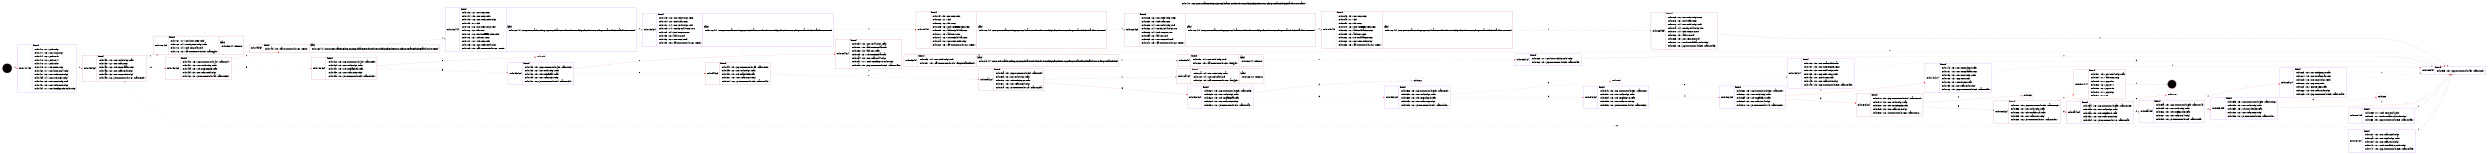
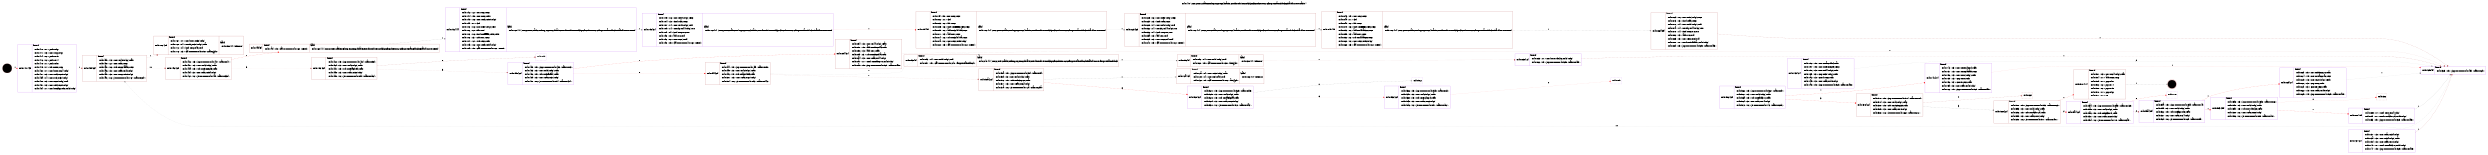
  digraph {
    label="0x401470 (/mnt/c/Users/mathe/Desktop/tcc/POCII/binaries/extr_linuxdriversmtdchipscfi_cmdset_0002.c_fixup_use_atmel_lock_Final-ollvm.out::main(0))"
    labelloc=t
    rankdir=LR
    node [color=brown shape=record]
    edge [arrowhead=box color=red style=dashed]
    Entry [fillcolor=black height=0.3 shape=circle style=filled width=0.3]
    n2 [color=purple label="{\n     0x401470 [43]\l\n     | [instrs]\l\n     &nbsp;&nbsp;0x401470 \<+1\>: push %rbp\l\n     &nbsp;&nbsp;0x401471 \<+3\>: mov %rsp,%rbp\l\n     &nbsp;&nbsp;0x401474 \<+2\>: push %r15\l\n     &nbsp;&nbsp;0x401476 \<+2\>: push %r14\l\n     &nbsp;&nbsp;0x401478 \<+1\>: push %rbx\l\n     &nbsp;&nbsp;0x401479 \<+7\>: sub $0x88,%rsp\l\n     &nbsp;&nbsp;0x401480 \<+7\>: movl $0x0,-0x24(%rbp)\l\n     &nbsp;&nbsp;0x401487 \<+3\>: mov %edi,-0x28(%rbp)\l\n     &nbsp;&nbsp;0x40148a \<+4\>: mov %rsi,-0x30(%rbp)\l\n     &nbsp;&nbsp;0x40148e \<+3\>: mov -0x28(%rbp),%edi\l\n     &nbsp;&nbsp;0x401491 \<+3\>: mov %edi,-0x20(%rbp)\l\n     &nbsp;&nbsp;0x401494 \<+7\>: movl $0x5f6210d8,-0x48(%rbp)\l\n  }"]
    n3 [label="{\n     0x40149b [23]\l\n     | [instrs]\l\n     &nbsp;&nbsp;0x40149b \<+3\>: mov -0x48(%rbp),%eax\l\n     &nbsp;&nbsp;0x40149e \<+2\>: mov %eax,%ecx\l\n     &nbsp;&nbsp;0x4014a0 \<+6\>: sub $0x861aeabb,%ecx\l\n     &nbsp;&nbsp;0x4014a6 \<+3\>: mov %eax,-0x4c(%rbp)\l\n     &nbsp;&nbsp;0x4014a9 \<+3\>: mov %ecx,-0x50(%rbp)\l\n     &nbsp;&nbsp;0x4014ac \<+6\>: je 0000000000401767 \<main+0x2f7\>\l\n  }"]
    n4 [label="{\n     0x401767 [20]\l\n     | [instrs]\l\n     &nbsp;&nbsp;0x401767 \<+7\>: movl $0x1,-0x38(%rbp)\l\n     &nbsp;&nbsp;0x40176e \<+4\>: movslq -0x38(%rbp),%rax\l\n     &nbsp;&nbsp;0x401772 \<+4\>: imul $0xc,%rax,%rdi\l\n     &nbsp;&nbsp;0x401776 \<+5\>: call 0000000000401050 \<malloc@plt\>\l\n     | [calls]\l\n     &nbsp;&nbsp;0x401050 \{1\} (unknown)\l\n  }"]
    n5 [label="{\n     0x4014b2 [22]\l\n     | [instrs]\l\n     &nbsp;&nbsp;0x4014b2 \<+5\>: jmp 00000000004014b7 \<main+0x47\>\l\n     &nbsp;&nbsp;0x4014b7 \<+3\>: mov -0x4c(%rbp),%eax\l\n     &nbsp;&nbsp;0x4014ba \<+5\>: sub $0x9188e2d9,%eax\l\n     &nbsp;&nbsp;0x4014bf \<+3\>: mov %eax,-0x54(%rbp)\l\n     &nbsp;&nbsp;0x4014c2 \<+6\>: je 00000000004017ad \<main+0x33d\>\l\n  }"]
    n6 [label="{\n     0x4017ad [5]\l\n     | [instrs]\l\n     &nbsp;&nbsp;0x4017ad \<+5\>: call 0000000000401160 \<next_i\>\l\n     | [calls]\l\n     &nbsp;&nbsp;0x401160 \{1\} (/mnt/c/Users/mathe/Desktop/tcc/POCII/binaries/extr_linuxdriversmtdchipscfi_cmdset_0002.c_fixup_use_atmel_lock_Final-ollvm.out::next_i)\l\n  }"]
    n7 [label="{\n     0x4014c8 [22]\l\n     | [instrs]\l\n     &nbsp;&nbsp;0x4014c8 \<+5\>: jmp 00000000004014cd \<main+0x5d\>\l\n     &nbsp;&nbsp;0x4014cd \<+3\>: mov -0x4c(%rbp),%eax\l\n     &nbsp;&nbsp;0x4014d0 \<+5\>: sub $0x9da6b19b,%eax\l\n     &nbsp;&nbsp;0x4014d5 \<+3\>: mov %eax,-0x58(%rbp)\l\n     &nbsp;&nbsp;0x4014d8 \<+6\>: je 00000000004018dd \<main+0x46d\>\l\n  }"]
    n8 [color=purple label="{\n     0x4017b2 [44]\l\n     | [instrs]\l\n     &nbsp;&nbsp;0x4017b2 \<+2\>: xor %ecx,%ecx\l\n     &nbsp;&nbsp;0x4017b4 \<+5\>: mov $0x2,%edx\l\n     &nbsp;&nbsp;0x4017b9 \<+6\>: mov %edx,-0x90(%rbp)\l\n     &nbsp;&nbsp;0x4017bf \<+1\>: cltd\l\n     &nbsp;&nbsp;0x4017c0 \<+6\>: mov -0x90(%rbp),%esi\l\n     &nbsp;&nbsp;0x4017c6 \<+2\>: idiv %esi\l\n     &nbsp;&nbsp;0x4017c8 \<+6\>: imul $0xfffffffe,%edx,%edx\l\n     &nbsp;&nbsp;0x4017ce \<+3\>: sub $0x1,%ecx\l\n     &nbsp;&nbsp;0x4017d1 \<+2\>: sub %ecx,%edx\l\n     &nbsp;&nbsp;0x4017d3 \<+6\>: mov %edx,-0x94(%rbp)\l\n     &nbsp;&nbsp;0x4017d9 \<+5\>: call 0000000000401160 \<next_i\>\l\n     | [calls]\l\n     &nbsp;&nbsp;0x401160 \{1\} (/mnt/c/Users/mathe/Desktop/tcc/POCII/binaries/extr_linuxdriversmtdchipscfi_cmdset_0002.c_fixup_use_atmel_lock_Final-ollvm.out::next_i)\l\n  }"]
    n9 [color=purple label="{\n     0x4018dd\l\n  }" style=dashed]
    n10 [color=purple label="{\n     0x4014de [22]\l\n     | [instrs]\l\n     &nbsp;&nbsp;0x4014de \<+5\>: jmp 00000000004014e3 \<main+0x73\>\l\n     &nbsp;&nbsp;0x4014e3 \<+3\>: mov -0x4c(%rbp),%eax\l\n     &nbsp;&nbsp;0x4014e6 \<+5\>: sub $0x9df0f9a7,%eax\l\n     &nbsp;&nbsp;0x4014eb \<+3\>: mov %eax,-0x5c(%rbp)\l\n     &nbsp;&nbsp;0x4014ee \<+6\>: je 0000000000401894 \<main+0x424\>\l\n  }"]
    Exit [fillcolor=black height=0.3 peripheries=2 shape=circle style=filled width=0.3]
    n12 [color=purple label="{\n     0x4017de [31]\l\n     | [instrs]\l\n     &nbsp;&nbsp;0x4017de \<+6\>: mov -0x94(%rbp),%ecx\l\n     &nbsp;&nbsp;0x4017e4 \<+3\>: imul %eax,%ecx\l\n     &nbsp;&nbsp;0x4017e7 \<+4\>: mov -0x40(%rbp),%rdi\l\n     &nbsp;&nbsp;0x4017eb \<+4\>: movslq -0x44(%rbp),%r8\l\n     &nbsp;&nbsp;0x4017ef \<+4\>: imul $0xc,%r8,%r8\l\n     &nbsp;&nbsp;0x4017f3 \<+3\>: add %r8,%rdi\l\n     &nbsp;&nbsp;0x4017f6 \<+2\>: mov %ecx,(%rdi)\l\n     &nbsp;&nbsp;0x4017f8 \<+5\>: call 0000000000401160 \<next_i\>\l\n     | [calls]\l\n     &nbsp;&nbsp;0x401160 \{1\} (/mnt/c/Users/mathe/Desktop/tcc/POCII/binaries/extr_linuxdriversmtdchipscfi_cmdset_0002.c_fixup_use_atmel_lock_Final-ollvm.out::next_i)\l\n  }"]
    n13 [label="{\n     0x401894 [31]\l\n     | [instrs]\l\n     &nbsp;&nbsp;0x401894 \<+3\>: mov -0x44(%rbp),%eax\l\n     &nbsp;&nbsp;0x401897 \<+5\>: add $0xe596ed4a,%eax\l\n     &nbsp;&nbsp;0x40189c \<+3\>: add $0x1,%eax\l\n     &nbsp;&nbsp;0x40189f \<+5\>: sub $0xe596ed4a,%eax\l\n     &nbsp;&nbsp;0x4018a4 \<+3\>: mov %eax,-0x44(%rbp)\l\n     &nbsp;&nbsp;0x4018a7 \<+7\>: movl $0xed0b6778,-0x48(%rbp)\l\n     &nbsp;&nbsp;0x4018ae \<+5\>: jmp 0000000000401925 \<main+0x4b5\>\l\n  }"]
    n14 [label="{\n     0x4014f4 [22]\l\n     | [instrs]\l\n     &nbsp;&nbsp;0x4014f4 \<+5\>: jmp 00000000004014f9 \<main+0x89\>\l\n     &nbsp;&nbsp;0x4014f9 \<+3\>: mov -0x4c(%rbp),%eax\l\n     &nbsp;&nbsp;0x4014fc \<+5\>: sub $0xae21bf8f,%eax\l\n     &nbsp;&nbsp;0x401501 \<+3\>: mov %eax,-0x60(%rbp)\l\n     &nbsp;&nbsp;0x401504 \<+6\>: je 00000000004018b3 \<main+0x443\>\l\n  }"]
    n15 [label="{\n     0x4015ec\l\n  }" style=dashed]
    n16 [color=purple label="{\n     0x401925 [5]\l\n     | [instrs]\l\n     &nbsp;&nbsp;0x401925 \<+5\>: jmp 000000000040149b \<main+0x2b\>\l\n  }"]
    n17 [label="{\n     0x4018b3 [9]\l\n     | [instrs]\l\n     &nbsp;&nbsp;0x4018b3 \<+4\>: mov -0x40(%rbp),%rdi\l\n     &nbsp;&nbsp;0x4018b7 \<+5\>: call 0000000000401240 \<fixup_use_atmel_lock\>\l\n     | [calls]\l\n     &nbsp;&nbsp;0x401240 \{1\} (/mnt/c/Users/mathe/Desktop/tcc/POCII/binaries/extr_linuxdriversmtdchipscfi_cmdset_0002.c_fixup_use_atmel_lock_Final-ollvm.out::fixup_use_atmel_lock)\l\n  }"]
    n18 [label="{\n     0x40150a [22]\l\n     | [instrs]\l\n     &nbsp;&nbsp;0x40150a \<+5\>: jmp 000000000040150f \<main+0x9f\>\l\n     &nbsp;&nbsp;0x40150f \<+3\>: mov -0x4c(%rbp),%eax\l\n     &nbsp;&nbsp;0x401512 \<+5\>: sub $0xbc5cc728,%eax\l\n     &nbsp;&nbsp;0x401517 \<+3\>: mov %eax,-0x64(%rbp)\l\n     &nbsp;&nbsp;0x40151a \<+6\>: je 000000000040172a \<main+0x2ba\>\l\n  }"]
    n19 [color=purple label="{\n     0x4018ee [19]\l\n     | [instrs]\l\n     &nbsp;&nbsp;0x4018ee \<+7\>: movl $0x0,-0x24(%rbp)\l\n     &nbsp;&nbsp;0x4018f5 \<+7\>: movl $0x1a3b772a,-0x48(%rbp)\l\n     &nbsp;&nbsp;0x4018fc \<+5\>: jmp 0000000000401925 \<main+0x4b5\>\l\n  }"]
    n20 [label="{\n     0x4018bc [9]\l\n     | [instrs]\l\n     &nbsp;&nbsp;0x4018bc \<+4\>: mov -0x40(%rbp),%rdi\l\n     &nbsp;&nbsp;0x4018c0 \<+5\>: call 0000000000401030 \<free@plt\>\l\n     | [calls]\l\n     &nbsp;&nbsp;0x401030 \{1\} (unknown)\l\n  }"]
    n21 [label="{\n     0x40172a [13]\l\n     | [instrs]\l\n     &nbsp;&nbsp;0x40172a \<+4\>: mov -0x30(%rbp),%rax\l\n     &nbsp;&nbsp;0x40172e \<+4\>: mov 0x8(%rax),%rdi\l\n     &nbsp;&nbsp;0x401732 \<+5\>: call 0000000000401060 \<atoi@plt\>\l\n     | [calls]\l\n     &nbsp;&nbsp;0x401060 \{1\} (unknown)\l\n  }"]
    n22 [color=purple label="{\n     0x401520 [22]\l\n     | [instrs]\l\n     &nbsp;&nbsp;0x401520 \<+5\>: jmp 0000000000401525 \<main+0xb5\>\l\n     &nbsp;&nbsp;0x401525 \<+3\>: mov -0x4c(%rbp),%eax\l\n     &nbsp;&nbsp;0x401528 \<+5\>: sub $0xda5d62aa,%eax\l\n     &nbsp;&nbsp;0x40152d \<+3\>: mov %eax,-0x68(%rbp)\l\n     &nbsp;&nbsp;0x401530 \<+6\>: je 0000000000401912 \<main+0x4a2\>\l\n  }"]
    n23 [color=purple label="{\n     0x4018c5 [12]\l\n     | [instrs]\l\n     &nbsp;&nbsp;0x4018c5 \<+7\>: movl $0x71d9c4ce,-0x48(%rbp)\l\n     &nbsp;&nbsp;0x4018cc \<+5\>: jmp 0000000000401925 \<main+0x4b5\>\l\n  }"]
    n24 [color=purple label="{\n     0x401912\l\n  }" style=dashed]
    n25 [color=purple label="{\n     0x401536 [22]\l\n     | [instrs]\l\n     &nbsp;&nbsp;0x401536 \<+5\>: jmp 000000000040153b \<main+0xcb\>\l\n     &nbsp;&nbsp;0x40153b \<+3\>: mov -0x4c(%rbp),%eax\l\n     &nbsp;&nbsp;0x40153e \<+5\>: sub $0xe0c4861d,%eax\l\n     &nbsp;&nbsp;0x401543 \<+3\>: mov %eax,-0x6c(%rbp)\l\n     &nbsp;&nbsp;0x401546 \<+6\>: je 00000000004018d1 \<main+0x461\>\l\n  }"]
    n26 [color=purple label="{\n     0x401737 [21]\l\n     | [instrs]\l\n     &nbsp;&nbsp;0x401737 \<+3\>: mov %eax,-0x34(%rbp)\l\n     &nbsp;&nbsp;0x40173a \<+3\>: mov -0x34(%rbp),%eax\l\n     &nbsp;&nbsp;0x40173d \<+3\>: mov %eax,-0x1c(%rbp)\l\n     &nbsp;&nbsp;0x401740 \<+7\>: movl $0xedbfcb10,-0x48(%rbp)\l\n     &nbsp;&nbsp;0x401747 \<+5\>: jmp 0000000000401925 \<main+0x4b5\>\l\n  }"]
    n27 [color=purple label="{\n     0x4018d1\l\n  }" style=dashed]
-   n28 [color=purple label="{\n     0x40154c [22]\l\n     | [instrs]\l\n     &nbsp;&nbsp;0x40154c \<+5\>: jmp 0000000000401551 \<main+0xe1\>\l\n     &nbsp;&nbsp;0x401551 \<+3\>: mov -0x4c(%rbp),%eax\l\n     &nbsp;&nbsp;0x401554 \<+5\>: sub $0xed0b6778,%eax\l\n     &nbsp;&nbsp;0x401559 \<+3\>: mov %eax,-0x70(%rbp)\l\n     &nbsp;&nbsp;0x40155c \<+6\>: je 0000000000401792 \<main+0x322\>\l\n  }"]
    n29 [label="{\n     0x40186d [39]\l\n     | [instrs]\l\n     &nbsp;&nbsp;0x40186d \<+6\>: mov -0x9c(%rbp),%ecx\l\n     &nbsp;&nbsp;0x401873 \<+3\>: imul %eax,%ecx\l\n     &nbsp;&nbsp;0x401876 \<+4\>: mov -0x40(%rbp),%rdi\l\n     &nbsp;&nbsp;0x40187a \<+4\>: movslq -0x44(%rbp),%r8\l\n     &nbsp;&nbsp;0x40187e \<+4\>: imul $0xc,%r8,%r8\l\n     &nbsp;&nbsp;0x401882 \<+3\>: add %r8,%rdi\l\n     &nbsp;&nbsp;0x401885 \<+3\>: mov %ecx,0x8(%rdi)\l\n     &nbsp;&nbsp;0x401888 \<+7\>: movl $0x9df0f9a7,-0x48(%rbp)\l\n     &nbsp;&nbsp;0x40188f \<+5\>: jmp 0000000000401925 \<main+0x4b5\>\l\n  }"]
    n30 [color=purple label="{\n     0x401792 [27]\l\n     | [instrs]\l\n     &nbsp;&nbsp;0x401792 \<+5\>: mov $0xae21bf8f,%eax\l\n     &nbsp;&nbsp;0x401797 \<+5\>: mov $0x9188e2d9,%ecx\l\n     &nbsp;&nbsp;0x40179c \<+3\>: mov -0x44(%rbp),%edx\l\n     &nbsp;&nbsp;0x40179f \<+3\>: cmp -0x38(%rbp),%edx\l\n     &nbsp;&nbsp;0x4017a2 \<+3\>: cmovl %ecx,%eax\l\n     &nbsp;&nbsp;0x4017a5 \<+3\>: mov %eax,-0x48(%rbp)\l\n     &nbsp;&nbsp;0x4017a8 \<+5\>: jmp 0000000000401925 \<main+0x4b5\>\l\n  }"]
    n31 [color=purple label="{\n     0x401562 [22]\l\n     | [instrs]\l\n     &nbsp;&nbsp;0x401562 \<+5\>: jmp 0000000000401567 \<main+0xf7\>\l\n     &nbsp;&nbsp;0x401567 \<+3\>: mov -0x4c(%rbp),%eax\l\n     &nbsp;&nbsp;0x40156a \<+5\>: sub $0xedbfcb10,%eax\l\n     &nbsp;&nbsp;0x40156f \<+3\>: mov %eax,-0x74(%rbp)\l\n     &nbsp;&nbsp;0x401572 \<+6\>: je 000000000040174c \<main+0x2dc\>\l\n  }"]
    n32 [label="{\n     0x401845 [40]\l\n     | [instrs]\l\n     &nbsp;&nbsp;0x401845 \<+5\>: mov $0x2,%ecx\l\n     &nbsp;&nbsp;0x40184a \<+1\>: cltd\l\n     &nbsp;&nbsp;0x40184b \<+2\>: idiv %ecx\l\n     &nbsp;&nbsp;0x40184d \<+6\>: imul $0xfffffffe,%edx,%ecx\l\n     &nbsp;&nbsp;0x401853 \<+6\>: add $0x4f1ab92e,%ecx\l\n     &nbsp;&nbsp;0x401859 \<+3\>: add $0x1,%ecx\l\n     &nbsp;&nbsp;0x40185c \<+6\>: sub $0x4f1ab92e,%ecx\l\n     &nbsp;&nbsp;0x401862 \<+6\>: mov %ecx,-0x9c(%rbp)\l\n     &nbsp;&nbsp;0x401868 \<+5\>: call 0000000000401160 \<next_i\>\l\n     | [calls]\l\n     &nbsp;&nbsp;0x401160 \{1\} (/mnt/c/Users/mathe/Desktop/tcc/POCII/binaries/extr_linuxdriversmtdchipscfi_cmdset_0002.c_fixup_use_atmel_lock_Final-ollvm.out::next_i)\l\n  }"]
    n33 [color=purple label="{\n     0x40174c [27]\l\n     | [instrs]\l\n     &nbsp;&nbsp;0x40174c \<+5\>: mov $0xe0c4861d,%eax\l\n     &nbsp;&nbsp;0x401751 \<+5\>: mov $0x861aeabb,%ecx\l\n     &nbsp;&nbsp;0x401756 \<+3\>: mov -0x1c(%rbp),%edx\l\n     &nbsp;&nbsp;0x401759 \<+3\>: cmp $0x0,%edx\l\n     &nbsp;&nbsp;0x40175c \<+3\>: cmove %ecx,%eax\l\n     &nbsp;&nbsp;0x40175f \<+3\>: mov %eax,-0x48(%rbp)\l\n     &nbsp;&nbsp;0x401762 \<+5\>: jmp 0000000000401925 \<main+0x4b5\>\l\n  }"]
    n34 [label="{\n     0x401578 [22]\l\n     | [instrs]\l\n     &nbsp;&nbsp;0x401578 \<+5\>: jmp 000000000040157d \<main+0x10d\>\l\n     &nbsp;&nbsp;0x40157d \<+3\>: mov -0x4c(%rbp),%eax\l\n     &nbsp;&nbsp;0x401580 \<+5\>: sub $0x19296239,%eax\l\n     &nbsp;&nbsp;0x401585 \<+3\>: mov %eax,-0x78(%rbp)\l\n     &nbsp;&nbsp;0x401588 \<+6\>: je 0000000000401682 \<main+0x212\>\l\n  }"]
    n35 [label="{\n     0x401825 [32]\l\n     | [instrs]\l\n     &nbsp;&nbsp;0x401825 \<+6\>: mov -0x98(%rbp),%ecx\l\n     &nbsp;&nbsp;0x40182b \<+3\>: imul %eax,%ecx\l\n     &nbsp;&nbsp;0x40182e \<+4\>: mov -0x40(%rbp),%rdi\l\n     &nbsp;&nbsp;0x401832 \<+4\>: movslq -0x44(%rbp),%r8\l\n     &nbsp;&nbsp;0x401836 \<+4\>: imul $0xc,%r8,%r8\l\n     &nbsp;&nbsp;0x40183a \<+3\>: add %r8,%rdi\l\n     &nbsp;&nbsp;0x40183d \<+3\>: mov %ecx,0x4(%rdi)\l\n     &nbsp;&nbsp;0x401840 \<+5\>: call 0000000000401160 \<next_i\>\l\n     | [calls]\l\n     &nbsp;&nbsp;0x401160 \{1\} (/mnt/c/Users/mathe/Desktop/tcc/POCII/binaries/extr_linuxdriversmtdchipscfi_cmdset_0002.c_fixup_use_atmel_lock_Final-ollvm.out::next_i)\l\n  }"]
    n36 [label="{\n     0x401682\l\n  }" style=dashed]
    n37 [label="{\n     0x40158e [22]\l\n     | [instrs]\l\n     &nbsp;&nbsp;0x40158e \<+5\>: jmp 0000000000401593 \<main+0x123\>\l\n     &nbsp;&nbsp;0x401593 \<+3\>: mov -0x4c(%rbp),%eax\l\n     &nbsp;&nbsp;0x401596 \<+5\>: sub $0x1a3b772a,%eax\l\n     &nbsp;&nbsp;0x40159b \<+3\>: mov %eax,-0x7c(%rbp)\l\n     &nbsp;&nbsp;0x40159e \<+6\>: je 0000000000401901 \<main+0x491\>\l\n  }"]
    n38 [label="{\n     0x4017fd [40]\l\n     | [instrs]\l\n     &nbsp;&nbsp;0x4017fd \<+5\>: mov $0x2,%ecx\l\n     &nbsp;&nbsp;0x401802 \<+1\>: cltd\l\n     &nbsp;&nbsp;0x401803 \<+2\>: idiv %ecx\l\n     &nbsp;&nbsp;0x401805 \<+6\>: imul $0xfffffffe,%edx,%ecx\l\n     &nbsp;&nbsp;0x40180b \<+6\>: add $0x3c4947da,%ecx\l\n     &nbsp;&nbsp;0x401811 \<+3\>: add $0x1,%ecx\l\n     &nbsp;&nbsp;0x401814 \<+6\>: sub $0x3c4947da,%ecx\l\n     &nbsp;&nbsp;0x40181a \<+6\>: mov %ecx,-0x98(%rbp)\l\n     &nbsp;&nbsp;0x401820 \<+5\>: call 0000000000401160 \<next_i\>\l\n     | [calls]\l\n     &nbsp;&nbsp;0x401160 \{1\} (/mnt/c/Users/mathe/Desktop/tcc/POCII/binaries/extr_linuxdriversmtdchipscfi_cmdset_0002.c_fixup_use_atmel_lock_Final-ollvm.out::next_i)\l\n  }"]
    n39 [label="{\n     0x401901 [17]\l\n     | [instrs]\l\n     &nbsp;&nbsp;0x401901 \<+3\>: mov -0x24(%rbp),%eax\l\n     &nbsp;&nbsp;0x401904 \<+7\>: add $0x88,%rsp\l\n     &nbsp;&nbsp;0x40190b \<+1\>: pop %rbx\l\n     &nbsp;&nbsp;0x40190c \<+2\>: pop %r14\l\n     &nbsp;&nbsp;0x40190e \<+2\>: pop %r15\l\n     &nbsp;&nbsp;0x401910 \<+1\>: pop %rbp\l\n     &nbsp;&nbsp;0x401911 \<+1\>: ret\l\n  }"]
    n40 [color=purple label="{\n     0x4015a4 [22]\l\n     | [instrs]\l\n     &nbsp;&nbsp;0x4015a4 \<+5\>: jmp 00000000004015a9 \<main+0x139\>\l\n     &nbsp;&nbsp;0x4015a9 \<+3\>: mov -0x4c(%rbp),%eax\l\n     &nbsp;&nbsp;0x4015ac \<+5\>: sub $0x5cf3e07b,%eax\l\n     &nbsp;&nbsp;0x4015b1 \<+3\>: mov %eax,-0x80(%rbp)\l\n     &nbsp;&nbsp;0x4015b4 \<+6\>: je 000000000040171e \<main+0x2ae\>\l\n  }"]
    n41 [color=purple label="{\n     0x40171e\l\n  }" style=dashed]
    n42 [color=purple label="{\n     0x4015ba [25]\l\n     | [instrs]\l\n     &nbsp;&nbsp;0x4015ba \<+5\>: jmp 00000000004015bf \<main+0x14f\>\l\n     &nbsp;&nbsp;0x4015bf \<+3\>: mov -0x4c(%rbp),%eax\l\n     &nbsp;&nbsp;0x4015c2 \<+5\>: sub $0x5f6210d8,%eax\l\n     &nbsp;&nbsp;0x4015c7 \<+6\>: mov %eax,-0x84(%rbp)\l\n     &nbsp;&nbsp;0x4015cd \<+6\>: je 000000000040160f \<main+0x19f\>\l\n  }"]
    n43 [color=purple label="{\n     0x40160f [27]\l\n     | [instrs]\l\n     &nbsp;&nbsp;0x40160f \<+5\>: mov $0xbc5cc728,%eax\l\n     &nbsp;&nbsp;0x401614 \<+5\>: mov $0x7a6cc1a0,%ecx\l\n     &nbsp;&nbsp;0x401619 \<+3\>: mov -0x20(%rbp),%edx\l\n     &nbsp;&nbsp;0x40161c \<+3\>: cmp $0x2,%edx\l\n     &nbsp;&nbsp;0x40161f \<+3\>: cmovne %ecx,%eax\l\n     &nbsp;&nbsp;0x401622 \<+3\>: mov %eax,-0x48(%rbp)\l\n     &nbsp;&nbsp;0x401625 \<+5\>: jmp 0000000000401925 \<main+0x4b5\>\l\n  }"]
    n44 [color=purple label="{\n     0x4015d3 [25]\l\n     | [instrs]\l\n     &nbsp;&nbsp;0x4015d3 \<+5\>: jmp 00000000004015d8 \<main+0x168\>\l\n     &nbsp;&nbsp;0x4015d8 \<+3\>: mov -0x4c(%rbp),%eax\l\n     &nbsp;&nbsp;0x4015db \<+5\>: sub $0x71d9c4ce,%eax\l\n     &nbsp;&nbsp;0x4015e0 \<+6\>: mov %eax,-0x88(%rbp)\l\n     &nbsp;&nbsp;0x4015e6 \<+6\>: je 00000000004018ee \<main+0x47e\>\l\n  }"]
    Entry -> n2 [arrowhead=diamond label=" 1"]
    n2 -> n3 [color=brown label=" 1" style=dotted]
    n3 -> n4 [color=brown label=" 1" style=dotted]
    n3 -> n5 [color=brown label=" 10" style=dotted]
    n5 -> n6 [label=" 1"]
    n5 -> n7 [arrowhead=diamond color=brown label=" 9" style=dotted]
    n6 -> n8 [color=gray40 label=" 1"]
    n7 -> n9 [color=brown label=" 0"]
    n7 -> n10 [arrowhead=diamond color=brown label=" 9" style=dotted]
    n8 -> n12 [color=gray40 label=" 1"]
    n10 -> n13 [label=" 1"]
    n10 -> n14 [label=" 8" style=dotted]
    n12 -> n38 [label=" 1" style=dotted]
    n13 -> n16 [color=brown label=" 1" style=dotted]
    n14 -> n17 [color=gray40 label=" 1" style=dotted]
    n14 -> n18 [arrowhead=diamond color=brown label=" 7" style=dotted]
    n16 -> n3 [arrowhead=diamond color=gray40 label=" 10" style=dotted]
    n17 -> n20 [color=gray40 label=" 1" style=dotted]
    n18 -> n21 [arrowhead=diamond color=gray40 label=" 1"]
    n18 -> n22 [label=" 6"]
    n19 -> n16 [color=gray40 label=" 1"]
    n20 -> n23 [color=brown label=" 1" style=dotted]
    n22 -> n24 [arrowhead=diamond color=gray40 label=" 0"]
    n22 -> n25 [arrowhead=diamond label=" 6" style=dotted]
    n23 -> n16 [arrowhead=diamond color=brown label=" 1"]
    n25 -> n27 [arrowhead=diamond label=" 0" style=dotted]
-   n25 -> n28 [arrowhead=diamond color=brown label=" 6"]
    n26 -> n16 [color=brown label=" 1"]
-   n28 -> n30 [color=gray40 label=" 2" style=dotted]
-   n28 -> n31 [arrowhead=diamond color=brown label=" 4"]
    n29 -> n16 [color=brown label=" 1"]
    n30 -> n16 [arrowhead=diamond color=gray40 label=" 2" style=dotted]
    n31 -> n33 [label=" 1"]
    n31 -> n34 [label=" 3"]
    n32 -> n29 [arrowhead=diamond color=gray40 label=" 1"]
    n33 -> n16 [arrowhead=diamond label=" 1" style=dotted]
    n34 -> n36 [arrowhead=diamond color=brown label=" 0"]
    n34 -> n37 [color=gray40 label=" 3"]
    n35 -> n32 [color=gray40 label=" 1"]
    n37 -> n39 [arrowhead=diamond label=" 1"]
    n37 -> n40 [label=" 2" style=dotted]
    n38 -> n35 [color=gray40 label=" 1" style=dotted]
    n39 -> Exit [arrowhead=diamond color=gray40 label=" 1"]
    n40 -> n41 [arrowhead=diamond label=" 0"]
    n40 -> n42 [color=brown label=" 2"]
    n42 -> n43 [label=" 1"]
    n42 -> n44 [label=" 1"]
    n43 -> n16 [color=gray40 label=" 1" style=dotted]
    n44 -> n15 [label=" 0" style=dotted]
-   n44 -> n16 [label=" 1"]
+   n44 -> n19 [label=" 1"]
  }
